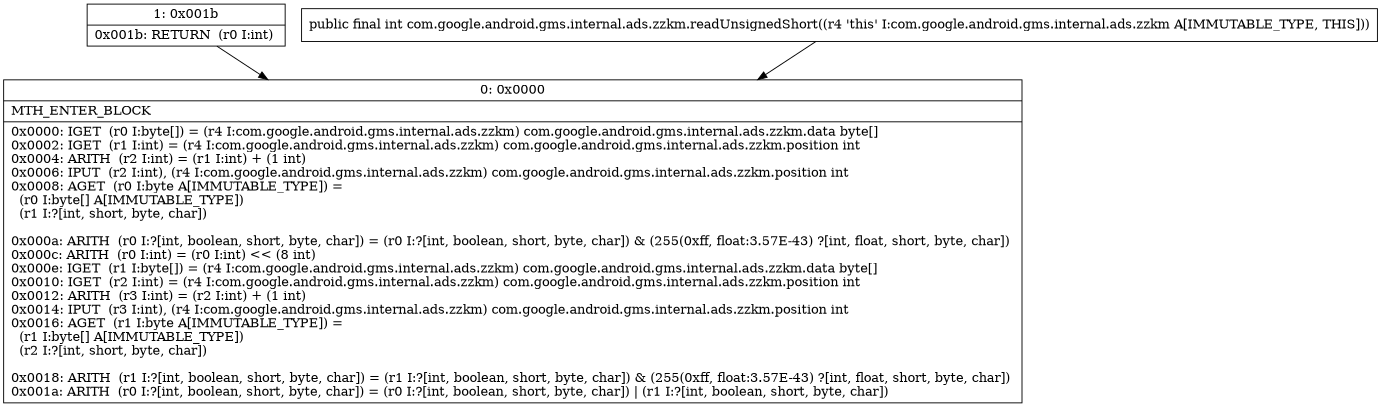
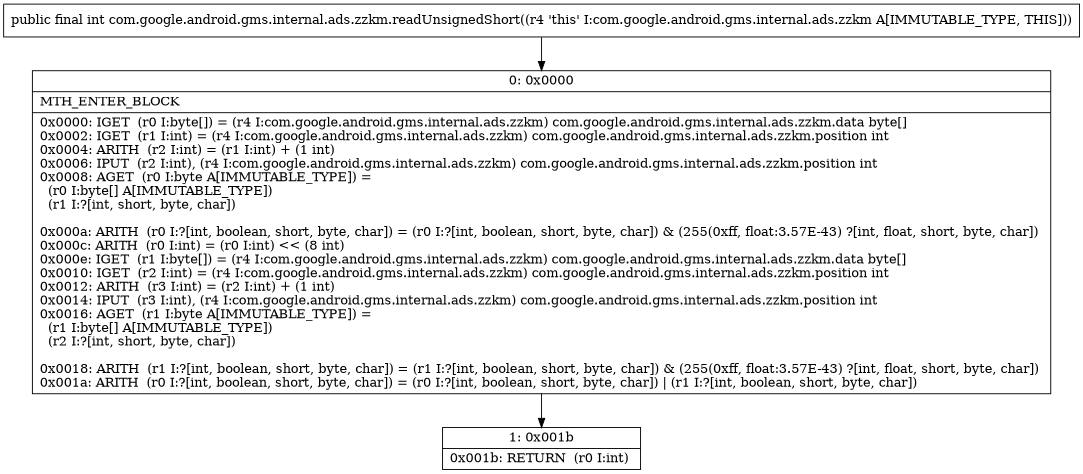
  digraph {
    node [shape=record]
    n1 [label="{0\:\ 0x0000|MTH_ENTER_BLOCK\l|0x0000: IGET  (r0 I:byte[]) = (r4 I:com.google.android.gms.internal.ads.zzkm) com.google.android.gms.internal.ads.zzkm.data byte[] \l0x0002: IGET  (r1 I:int) = (r4 I:com.google.android.gms.internal.ads.zzkm) com.google.android.gms.internal.ads.zzkm.position int \l0x0004: ARITH  (r2 I:int) = (r1 I:int) + (1 int) \l0x0006: IPUT  (r2 I:int), (r4 I:com.google.android.gms.internal.ads.zzkm) com.google.android.gms.internal.ads.zzkm.position int \l0x0008: AGET  (r0 I:byte A[IMMUTABLE_TYPE]) = \l  (r0 I:byte[] A[IMMUTABLE_TYPE])\l  (r1 I:?[int, short, byte, char])\l \l0x000a: ARITH  (r0 I:?[int, boolean, short, byte, char]) = (r0 I:?[int, boolean, short, byte, char]) & (255(0xff, float:3.57E\-43) ?[int, float, short, byte, char]) \l0x000c: ARITH  (r0 I:int) = (r0 I:int) \<\< (8 int) \l0x000e: IGET  (r1 I:byte[]) = (r4 I:com.google.android.gms.internal.ads.zzkm) com.google.android.gms.internal.ads.zzkm.data byte[] \l0x0010: IGET  (r2 I:int) = (r4 I:com.google.android.gms.internal.ads.zzkm) com.google.android.gms.internal.ads.zzkm.position int \l0x0012: ARITH  (r3 I:int) = (r2 I:int) + (1 int) \l0x0014: IPUT  (r3 I:int), (r4 I:com.google.android.gms.internal.ads.zzkm) com.google.android.gms.internal.ads.zzkm.position int \l0x0016: AGET  (r1 I:byte A[IMMUTABLE_TYPE]) = \l  (r1 I:byte[] A[IMMUTABLE_TYPE])\l  (r2 I:?[int, short, byte, char])\l \l0x0018: ARITH  (r1 I:?[int, boolean, short, byte, char]) = (r1 I:?[int, boolean, short, byte, char]) & (255(0xff, float:3.57E\-43) ?[int, float, short, byte, char]) \l0x001a: ARITH  (r0 I:?[int, boolean, short, byte, char]) = (r0 I:?[int, boolean, short, byte, char]) \| (r1 I:?[int, boolean, short, byte, char]) \l}"]
    n2 [label="{1\:\ 0x001b|0x001b: RETURN  (r0 I:int) \l}"]
    n3 [label="{public final int com.google.android.gms.internal.ads.zzkm.readUnsignedShort((r4 'this' I:com.google.android.gms.internal.ads.zzkm A[IMMUTABLE_TYPE, THIS])) }"]
-   n2 -> n1
+   n1 -> n2
    n3 -> n1
  }
